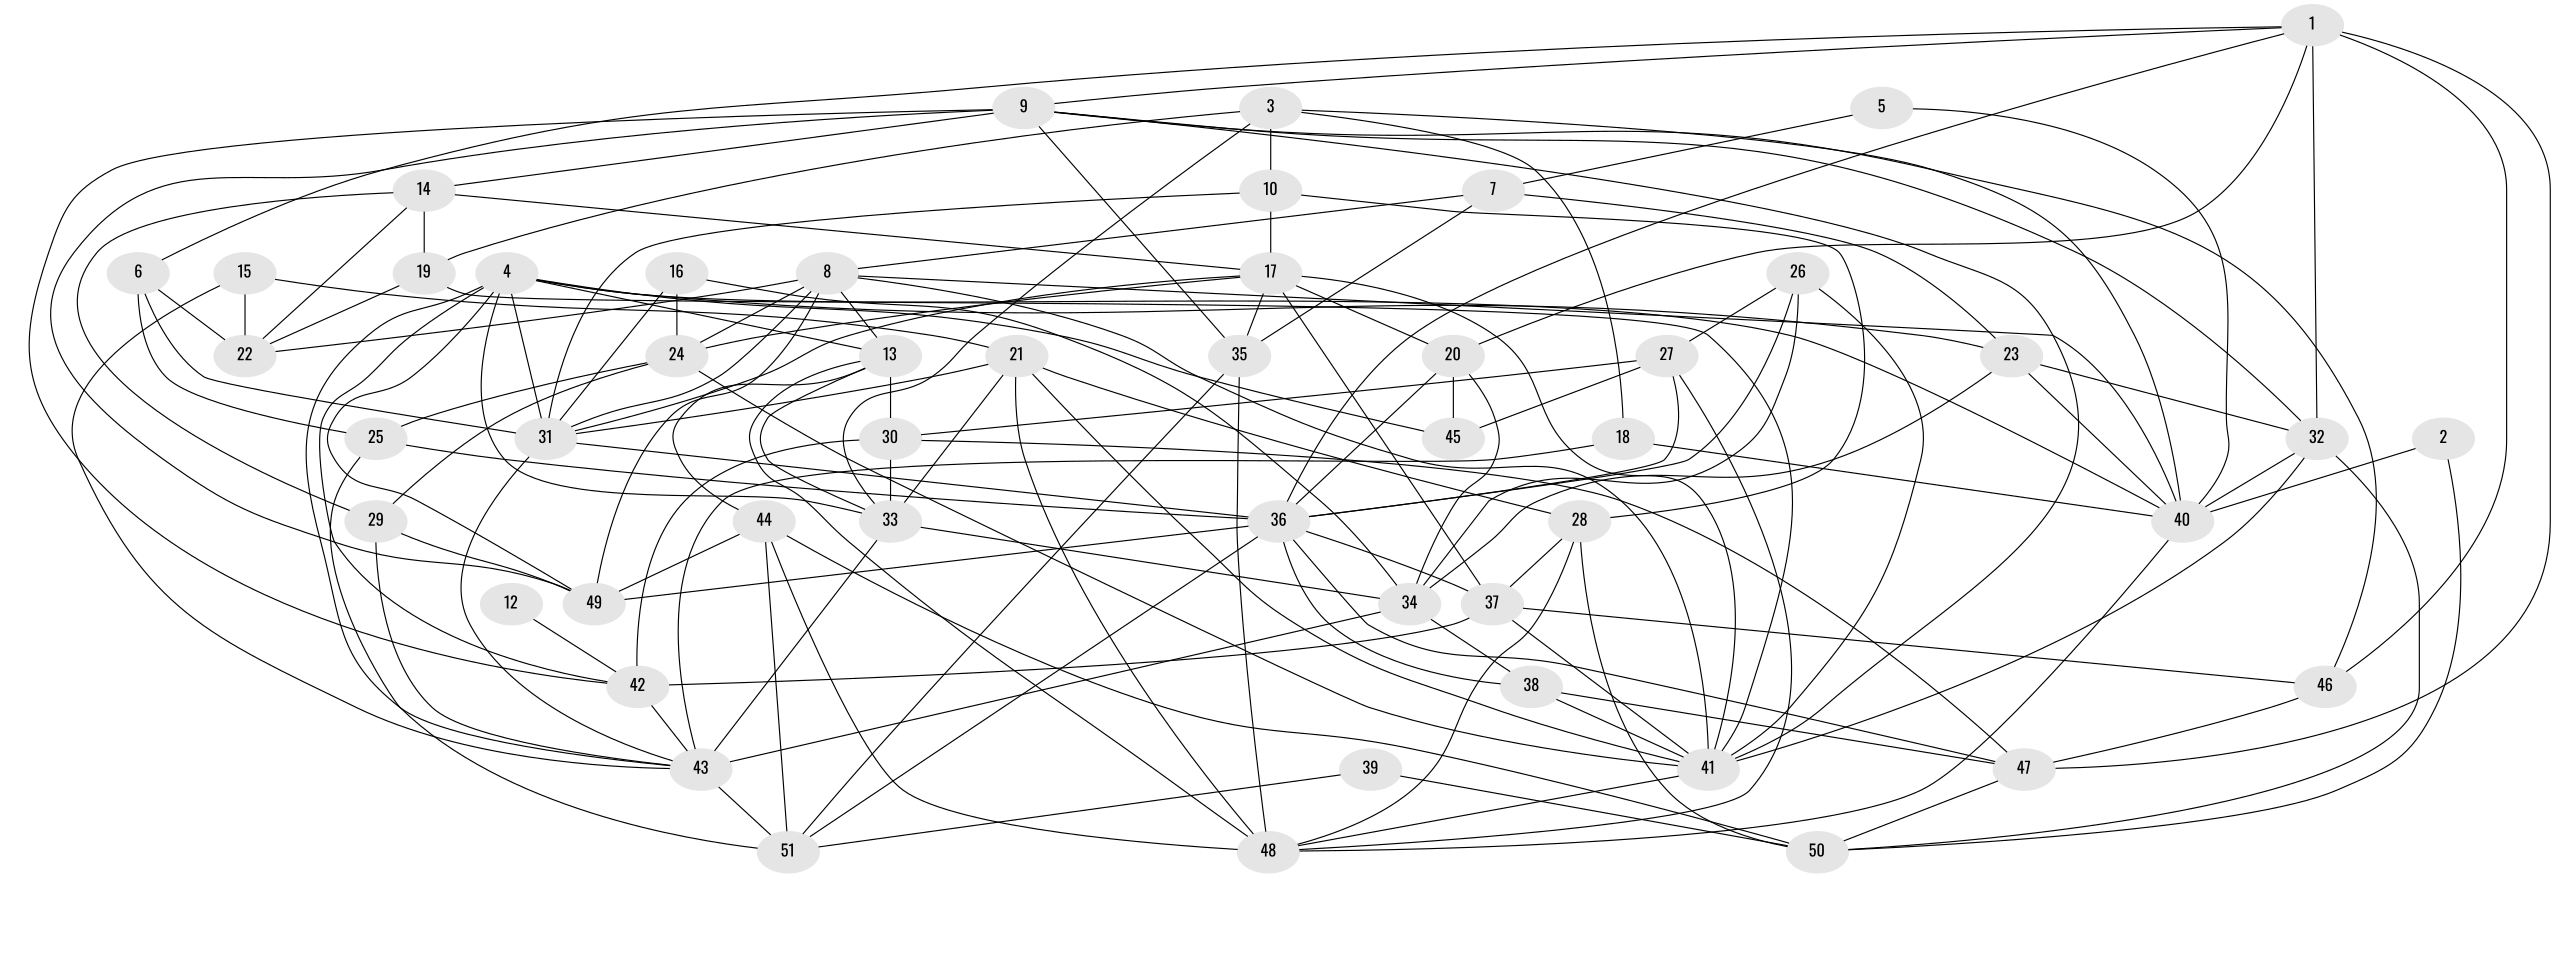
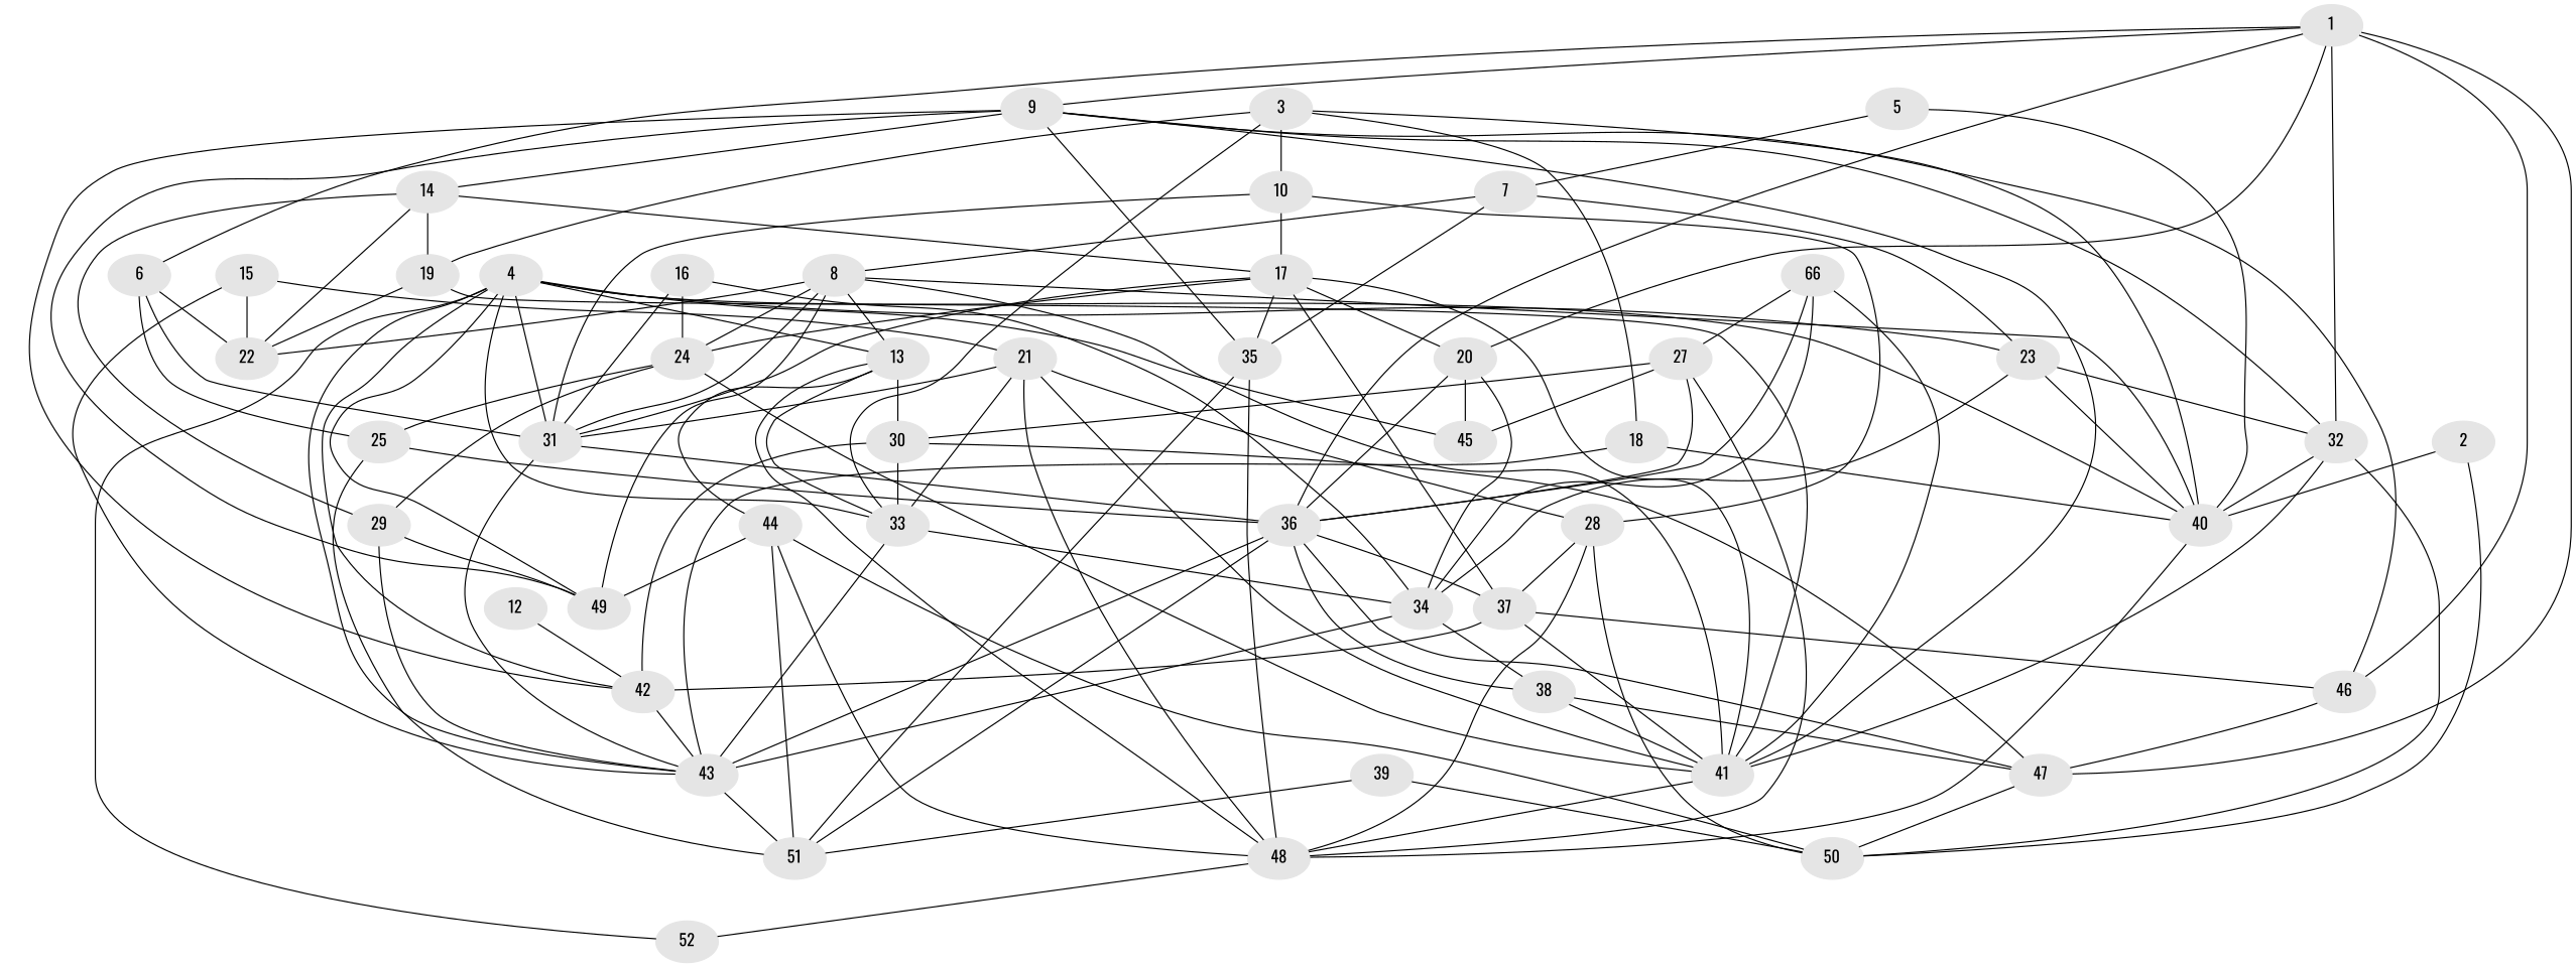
  graph {
    fontname=Oswald
    node [color=gray90 fontname=Oswald style=filled]
    edge [fontname=Oswald weight=1.0]
    1
    6
    9
    20
    32
    36
    47
    46
    31
    22
    25
    42
    49
    35
    41
    14
    45
    34
    28
    50
    48
    37
    40
    51
    38
    2
    3
    10
    18
    19
    33
    17
    43
    4
    13
    23
+   52
    30
    44
    5
    7
    8
    24
    12
    29
    15
    21
    16
-   26
+   26 [label=66]
    27
    39
    1 -- 6
    1 -- 9
    1 -- 20
    1 -- 32
    1 -- 36
    1 -- 47
    1 -- 46
    6 -- 31
    6 -- 22
    6 -- 25
    9 -- 32
    9 -- 46
    9 -- 42
    9 -- 49
    9 -- 35
    9 -- 41
    9 -- 14
    20 -- 36
    20 -- 45
    20 -- 34
    32 -- 41
    32 -- 50
    32 -- 40
    36 -- 47
-   36 -- 49
+   36 -- 43
    36 -- 37
    36 -- 51
    36 -- 38
    47 -- 50
    46 -- 47
    31 -- 36
    31 -- 43
    25 -- 36 [weight=3.0]
    25 -- 51
    42 -- 43
    35 -- 48
    35 -- 51
    41 -- 48
    14 -- 22
    14 -- 19
    14 -- 17
    14 -- 29
    34 -- 38
    34 -- 43
    28 -- 50
    28 -- 48
    28 -- 37
+   48 -- 52
    37 -- 46
    37 -- 42
    37 -- 41
    40 -- 48
    38 -- 47
    38 -- 41
    2 -- 50
    2 -- 40 [weight=2.0]
    3 -- 40
    3 -- 10
    3 -- 18
    3 -- 19
    3 -- 33
    10 -- 31
    10 -- 28
    10 -- 17
    18 -- 40
    18 -- 43
    19 -- 22
    19 -- 41
    33 -- 34
    33 -- 43
    17 -- 20
    17 -- 31
    17 -- 35
    17 -- 41 [weight=2.0]
    17 -- 37
    17 -- 24
    43 -- 51 [weight=2.0]
    4 -- 31
    4 -- 42
    4 -- 49
    4 -- 45
    4 -- 40
    4 -- 33
    4 -- 43
    4 -- 13
    4 -- 23
+   4 -- 52
    13 -- 48
    13 -- 33
    13 -- 30
    13 -- 44
    23 -- 32
    23 -- 34
    23 -- 40
    30 -- 47
    30 -- 42 [weight=3.0]
    30 -- 33
    44 -- 49
    44 -- 50
    44 -- 48
    44 -- 51
    5 -- 40
    5 -- 7
    7 -- 35
    7 -- 23
    7 -- 8
    8 -- 31
    8 -- 22
    8 -- 49
    8 -- 41
    8 -- 40
    8 -- 13
    8 -- 24
    24 -- 25
    24 -- 41
    24 -- 29
    12 -- 42
    29 -- 49
    29 -- 43
    15 -- 22
    15 -- 43
    15 -- 21
    21 -- 31
    21 -- 41
    21 -- 28
    21 -- 48
    21 -- 33
    16 -- 31
    16 -- 34
    16 -- 24
    26 -- 36
    26 -- 41
    26 -- 34
    26 -- 27
    27 -- 36
    27 -- 45
    27 -- 48
    27 -- 30
    39 -- 50
    39 -- 51
  }
